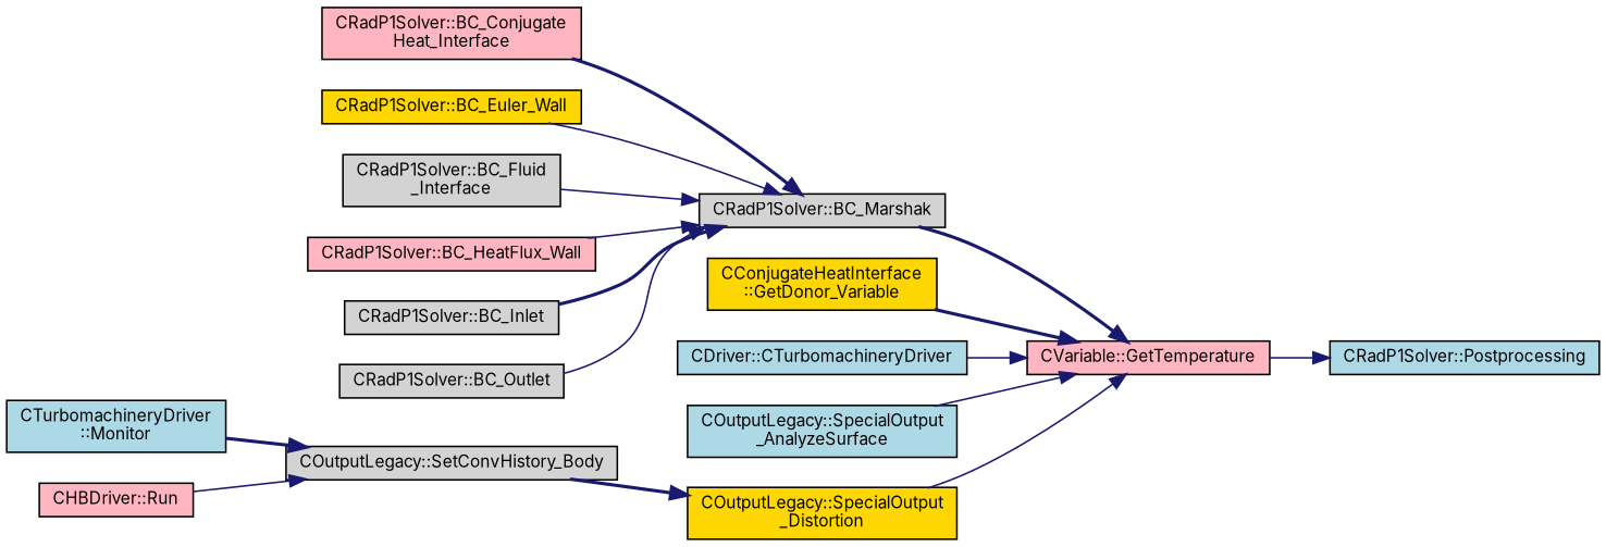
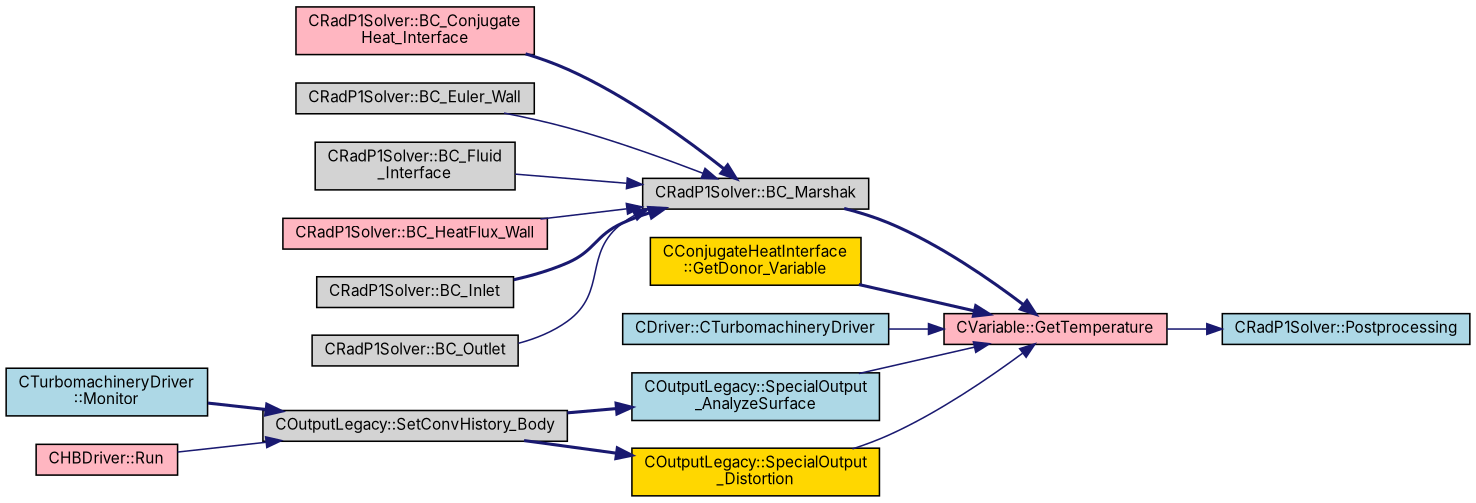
  digraph {
    fontname=Inter
    rankdir=RL
    node [color=black fillcolor=lightgrey fontname=Inter fontsize=10 shape=record style=filled]
    edge [color=midnightblue dir=back fontname=Inter fontsize=10 labelfontname=Helvetica labelfontsize=10 style=solid]
    n1 [fillcolor=lightpink fontcolor=black height=0.2 label="CVariable::GetTemperature" width=0.4]
    n2 [height=0.2 label="CRadP1Solver::BC_Marshak" width=0.4]
    n3 [fillcolor=gold height=0.2 label="CConjugateHeatInterface\l::GetDonor_Variable" width=0.4]
    n4 [fillcolor=lightblue height=0.2 label="CDriver::CTurbomachineryDriver" width=0.4]
    n5 [fillcolor=lightblue height=0.2 label="COutputLegacy::SpecialOutput\l_AnalyzeSurface" width=0.4]
    n6 [fillcolor=gold height=0.2 label="COutputLegacy::SpecialOutput\l_Distortion" width=0.4]
    n7 [fillcolor=lightpink height=0.2 label="CRadP1Solver::BC_Conjugate\lHeat_Interface" width=0.4]
-   n8 [fillcolor=gold height=0.2 label="CRadP1Solver::BC_Euler_Wall" width=0.4]
+   n8 [height=0.2 label="CRadP1Solver::BC_Euler_Wall" width=0.4]
    n9 [height=0.2 label="CRadP1Solver::BC_Fluid\l_Interface" width=0.4]
    n10 [fillcolor=lightpink height=0.2 label="CRadP1Solver::BC_HeatFlux_Wall" width=0.4]
    n11 [height=0.2 label="CRadP1Solver::BC_Inlet" width=0.4]
    n12 [height=0.2 label="CRadP1Solver::BC_Outlet" width=0.4]
    n13 [fillcolor=lightblue height=0.2 label="CRadP1Solver::Postprocessing" width=0.4]
    n14 [height=0.2 label="COutputLegacy::SetConvHistory_Body" width=0.4]
    n15 [fillcolor=lightblue height=0.2 label="CTurbomachineryDriver\l::Monitor" width=0.4]
    n16 [fillcolor=lightpink height=0.2 label="CHBDriver::Run" width=0.4]
    n1 -> n2 [style=bold]
    n1 -> n3 [style=bold]
    n1 -> n4
    n1 -> n5
    n1 -> n6
    n2 -> n7 [style=bold]
    n2 -> n8
    n2 -> n9
    n2 -> n10
    n2 -> n11 [style=bold]
    n2 -> n12
+   n5 -> n14 [style=bold]
    n6 -> n14 [style=bold]
    n13 -> n1
    n14 -> n15 [style=bold]
    n14 -> n16
  }
